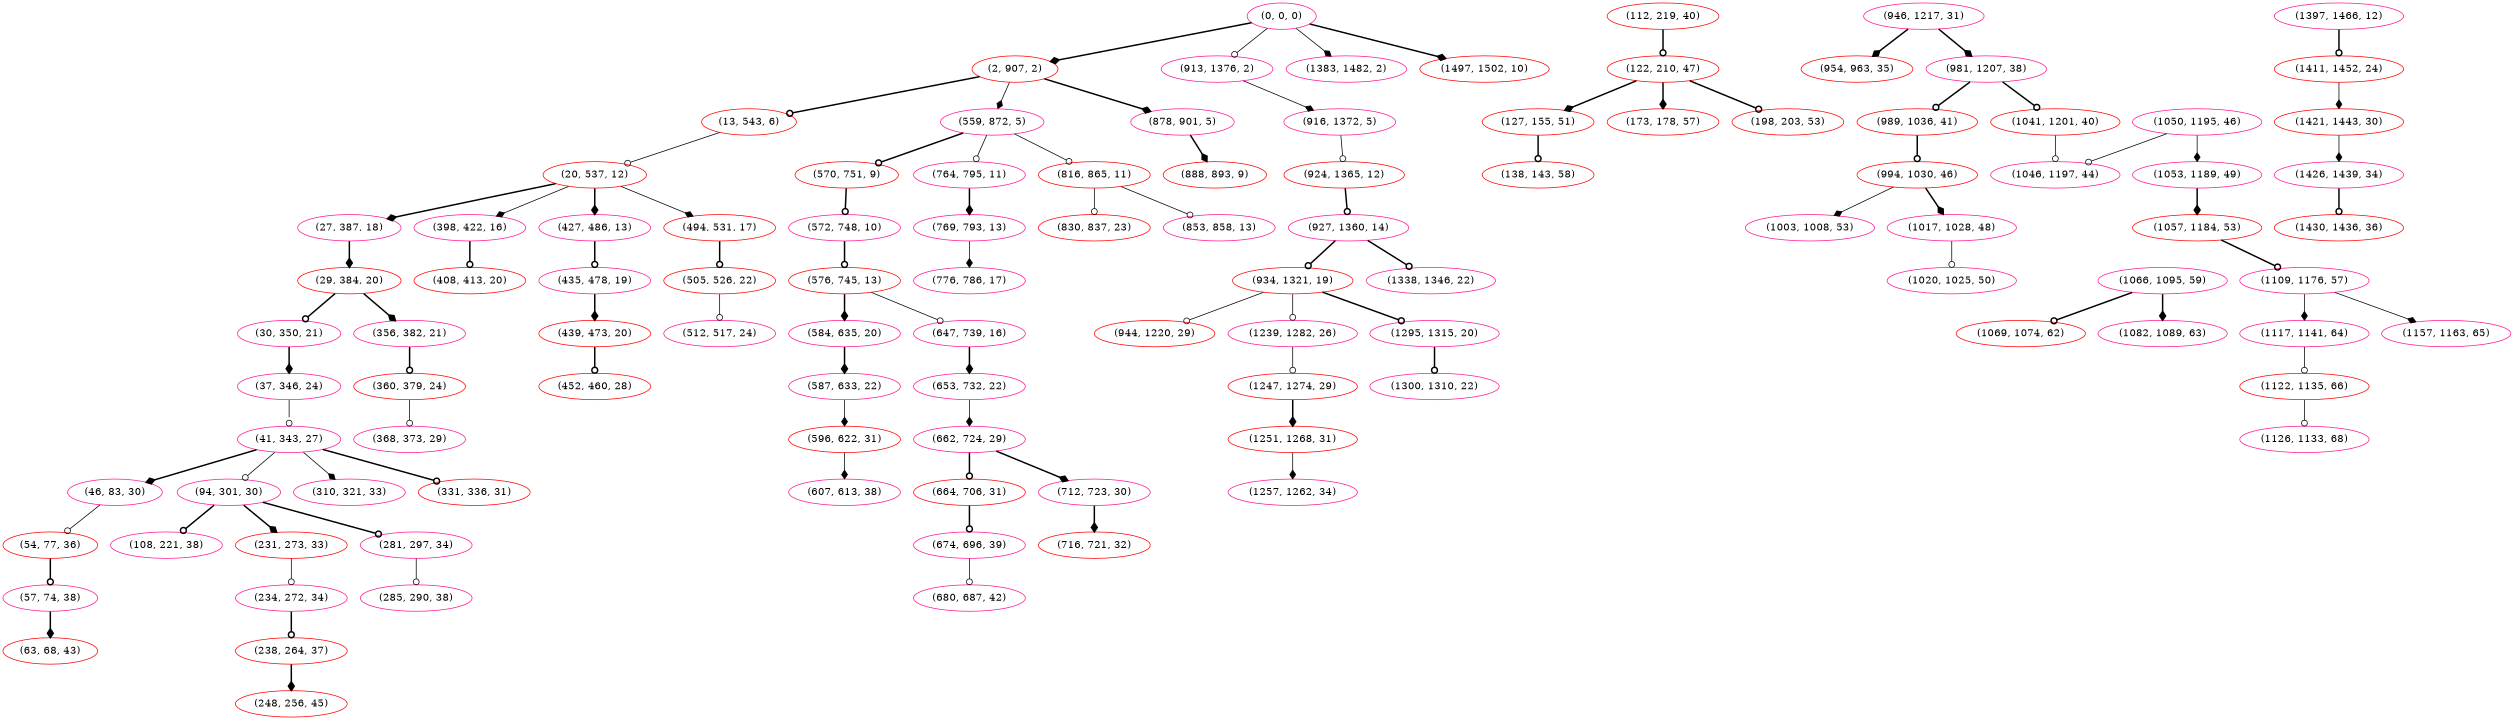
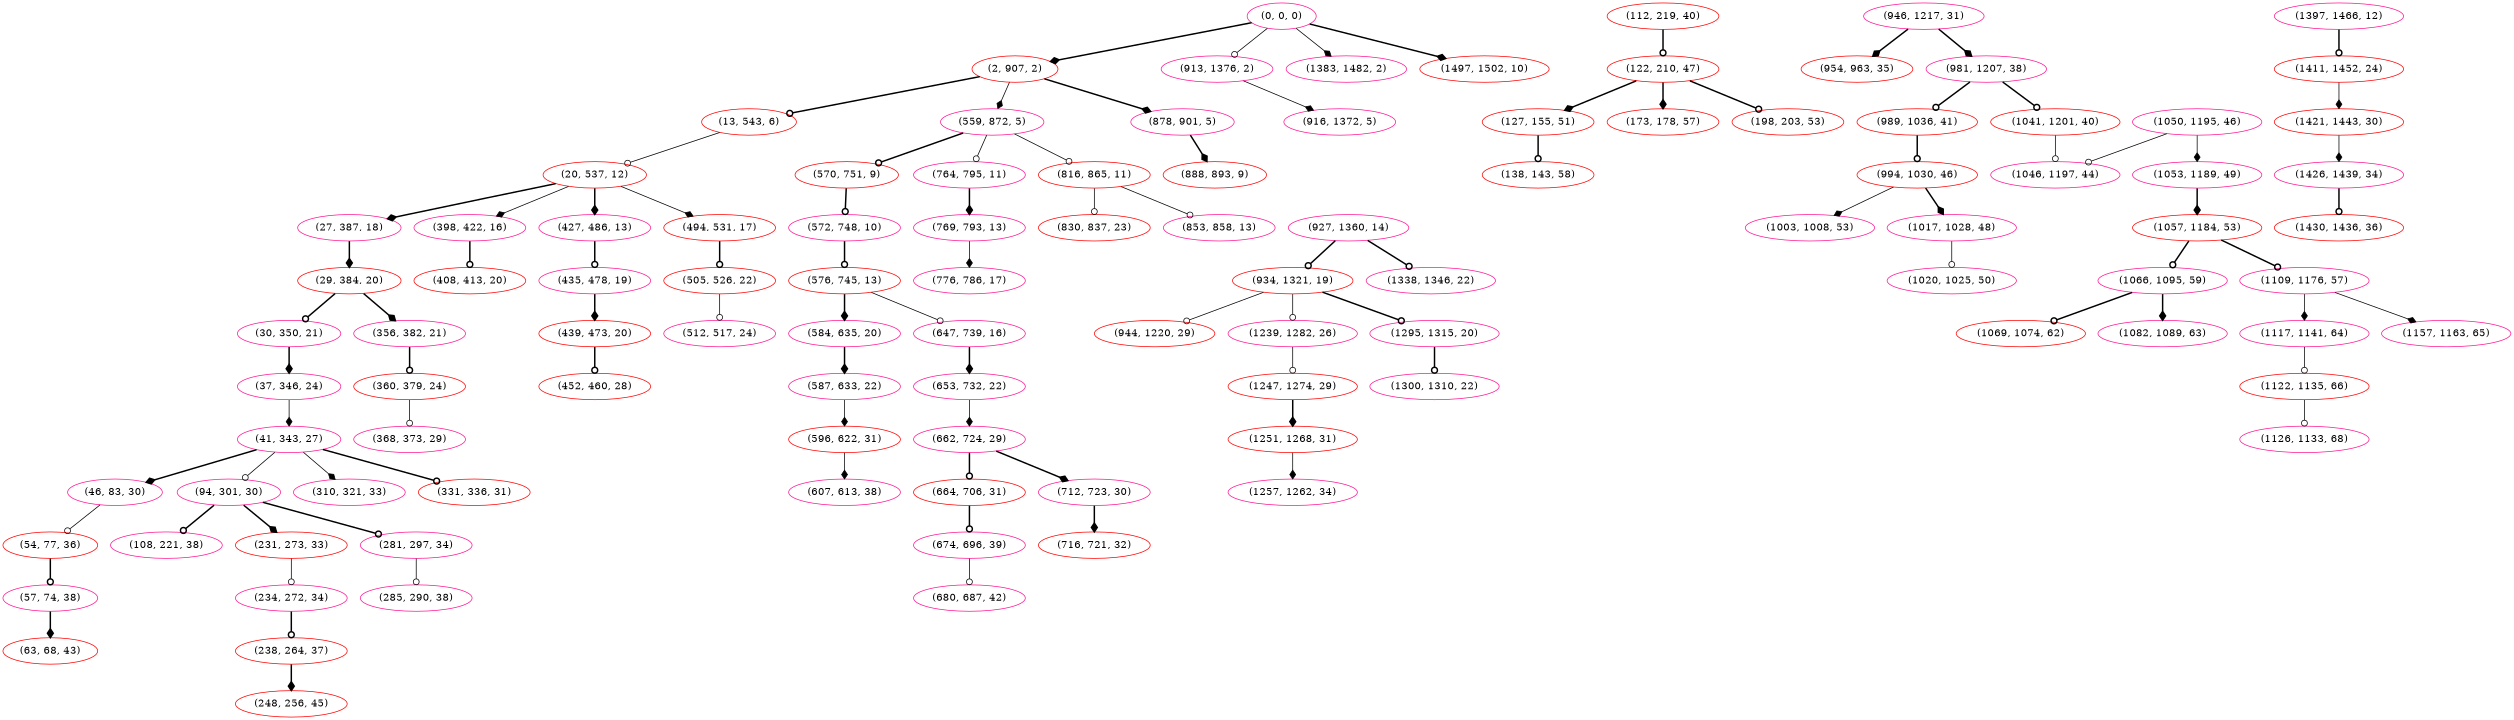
  digraph {
    node [color=deeppink]
    edge [arrowhead=odot style=bold]
    "(2, 907, 2)" [color=red]
    "(0, 0, 0)"
    "(913, 1376, 2)"
    "(1383, 1482, 2)"
    "(1497, 1502, 10)" [color=red]
    "(13, 543, 6)" [color=red]
    "(559, 872, 5)"
    "(878, 901, 5)"
    "(916, 1372, 5)"
    "(20, 537, 12)" [color=red]
    "(570, 751, 9)" [color=red]
    "(764, 795, 11)"
    "(816, 865, 11)" [color=red]
    "(888, 893, 9)" [color=red]
    "(27, 387, 18)"
    "(398, 422, 16)"
    "(427, 486, 13)"
    "(494, 531, 17)" [color=red]
    "(29, 384, 20)" [color=red]
    "(408, 413, 20)" [color=red]
    "(435, 478, 19)"
    "(505, 526, 22)" [color=red]
    "(30, 350, 21)"
    "(356, 382, 21)"
    "(37, 346, 24)"
    "(360, 379, 24)" [color=red]
    "(41, 343, 27)"
    "(46, 83, 30)"
    "(94, 301, 30)"
    "(310, 321, 33)"
    "(331, 336, 31)" [color=red]
    "(54, 77, 36)" [color=red]
    "(108, 221, 38)"
    "(231, 273, 33)" [color=red]
    "(281, 297, 34)"
    "(57, 74, 38)"
    "(63, 68, 43)" [color=red]
    "(234, 272, 34)"
    "(285, 290, 38)"
    "(112, 219, 40)" [color=red]
    "(122, 210, 47)" [color=red]
    "(127, 155, 51)" [color=red]
    "(173, 178, 57)" [color=red]
    "(198, 203, 53)" [color=red]
    "(138, 143, 58)" [color=red]
    "(238, 264, 37)" [color=red]
    "(248, 256, 45)" [color=red]
    "(368, 373, 29)"
    "(439, 473, 20)" [color=red]
    "(452, 460, 28)" [color=red]
    "(512, 517, 24)"
    "(572, 748, 10)"
    "(769, 793, 13)"
    "(830, 837, 23)" [color=red]
    "(853, 858, 13)"
    "(576, 745, 13)" [color=red]
    "(584, 635, 20)"
    "(647, 739, 16)"
    "(587, 633, 22)"
    "(653, 732, 22)"
    "(596, 622, 31)" [color=red]
    "(607, 613, 38)"
    "(662, 724, 29)"
    "(664, 706, 31)" [color=red]
    "(712, 723, 30)"
    "(674, 696, 39)"
    "(716, 721, 32)" [color=red]
    "(680, 687, 42)"
    "(776, 786, 17)"
-   "(924, 1365, 12)" [color=red]
    "(927, 1360, 14)"
    "(934, 1321, 19)" [color=red]
    "(1338, 1346, 22)"
    "(944, 1220, 29)" [color=red]
    "(1239, 1282, 26)"
    "(1295, 1315, 20)"
    "(1247, 1274, 29)" [color=red]
    "(1300, 1310, 22)"
    "(954, 963, 35)" [color=red]
    "(946, 1217, 31)"
    "(981, 1207, 38)"
    "(989, 1036, 41)" [color=red]
    "(1041, 1201, 40)" [color=red]
    "(994, 1030, 46)" [color=red]
    "(1046, 1197, 44)"
    "(1003, 1008, 53)"
    "(1017, 1028, 48)"
    "(1020, 1025, 50)"
    "(1050, 1195, 46)"
    "(1053, 1189, 49)"
    "(1057, 1184, 53)" [color=red]
    "(1066, 1095, 59)"
    "(1109, 1176, 57)"
    "(1069, 1074, 62)" [color=red]
    "(1082, 1089, 63)"
    "(1117, 1141, 64)"
    "(1157, 1163, 65)"
    "(1122, 1135, 66)" [color=red]
    "(1126, 1133, 68)"
    "(1251, 1268, 31)" [color=red]
    "(1257, 1262, 34)"
    "(1411, 1452, 24)" [color=red]
    "(1397, 1466, 12)"
    "(1421, 1443, 30)" [color=red]
    "(1426, 1439, 34)"
    "(1430, 1436, 36)" [color=red]
    "(2, 907, 2)" -> "(13, 543, 6)"
    "(2, 907, 2)" -> "(559, 872, 5)" [arrowhead=diamond style=solid]
    "(2, 907, 2)" -> "(878, 901, 5)" [arrowhead=diamond]
    "(0, 0, 0)" -> "(2, 907, 2)" [arrowhead=diamond]
    "(0, 0, 0)" -> "(913, 1376, 2)" [style=solid]
    "(0, 0, 0)" -> "(1383, 1482, 2)" [arrowhead=diamond style=solid]
    "(0, 0, 0)" -> "(1497, 1502, 10)" [arrowhead=diamond]
    "(913, 1376, 2)" -> "(916, 1372, 5)" [arrowhead=diamond style=solid]
    "(13, 543, 6)" -> "(20, 537, 12)" [style=solid]
    "(559, 872, 5)" -> "(570, 751, 9)"
    "(559, 872, 5)" -> "(764, 795, 11)" [style=solid]
    "(559, 872, 5)" -> "(816, 865, 11)" [style=solid]
    "(878, 901, 5)" -> "(888, 893, 9)" [arrowhead=diamond]
-   "(916, 1372, 5)" -> "(924, 1365, 12)" [style=solid]
    "(20, 537, 12)" -> "(27, 387, 18)" [arrowhead=diamond]
    "(20, 537, 12)" -> "(398, 422, 16)" [arrowhead=diamond style=solid]
    "(20, 537, 12)" -> "(427, 486, 13)" [arrowhead=diamond]
    "(20, 537, 12)" -> "(494, 531, 17)" [arrowhead=diamond style=solid]
    "(570, 751, 9)" -> "(572, 748, 10)"
    "(764, 795, 11)" -> "(769, 793, 13)" [arrowhead=diamond]
    "(816, 865, 11)" -> "(830, 837, 23)" [style=solid]
    "(816, 865, 11)" -> "(853, 858, 13)" [style=solid]
    "(27, 387, 18)" -> "(29, 384, 20)" [arrowhead=diamond]
    "(398, 422, 16)" -> "(408, 413, 20)"
    "(427, 486, 13)" -> "(435, 478, 19)"
    "(494, 531, 17)" -> "(505, 526, 22)"
    "(29, 384, 20)" -> "(30, 350, 21)"
    "(29, 384, 20)" -> "(356, 382, 21)" [arrowhead=diamond]
    "(435, 478, 19)" -> "(439, 473, 20)" [arrowhead=diamond]
    "(505, 526, 22)" -> "(512, 517, 24)" [style=solid]
    "(30, 350, 21)" -> "(37, 346, 24)" [arrowhead=diamond]
    "(356, 382, 21)" -> "(360, 379, 24)"
-   "(37, 346, 24)" -> "(41, 343, 27)" [style=solid]
+   "(37, 346, 24)" -> "(41, 343, 27)" [arrowhead=diamond style=solid]
    "(360, 379, 24)" -> "(368, 373, 29)" [style=solid]
    "(41, 343, 27)" -> "(46, 83, 30)" [arrowhead=diamond]
    "(41, 343, 27)" -> "(94, 301, 30)" [style=solid]
    "(41, 343, 27)" -> "(310, 321, 33)" [arrowhead=diamond style=solid]
    "(41, 343, 27)" -> "(331, 336, 31)"
    "(46, 83, 30)" -> "(54, 77, 36)" [style=solid]
    "(94, 301, 30)" -> "(108, 221, 38)"
    "(94, 301, 30)" -> "(231, 273, 33)" [arrowhead=diamond]
    "(94, 301, 30)" -> "(281, 297, 34)"
    "(54, 77, 36)" -> "(57, 74, 38)"
    "(231, 273, 33)" -> "(234, 272, 34)" [style=solid]
    "(281, 297, 34)" -> "(285, 290, 38)" [style=solid]
    "(57, 74, 38)" -> "(63, 68, 43)" [arrowhead=diamond]
    "(234, 272, 34)" -> "(238, 264, 37)"
    "(112, 219, 40)" -> "(122, 210, 47)"
    "(122, 210, 47)" -> "(127, 155, 51)" [arrowhead=diamond]
    "(122, 210, 47)" -> "(173, 178, 57)" [arrowhead=diamond]
    "(122, 210, 47)" -> "(198, 203, 53)"
    "(127, 155, 51)" -> "(138, 143, 58)"
    "(238, 264, 37)" -> "(248, 256, 45)" [arrowhead=diamond]
    "(439, 473, 20)" -> "(452, 460, 28)"
    "(572, 748, 10)" -> "(576, 745, 13)"
    "(769, 793, 13)" -> "(776, 786, 17)" [arrowhead=diamond style=solid]
    "(576, 745, 13)" -> "(584, 635, 20)" [arrowhead=diamond]
    "(576, 745, 13)" -> "(647, 739, 16)" [style=solid]
    "(584, 635, 20)" -> "(587, 633, 22)" [arrowhead=diamond]
    "(647, 739, 16)" -> "(653, 732, 22)" [arrowhead=diamond]
    "(587, 633, 22)" -> "(596, 622, 31)" [arrowhead=diamond style=solid]
    "(653, 732, 22)" -> "(662, 724, 29)" [arrowhead=diamond style=solid]
    "(596, 622, 31)" -> "(607, 613, 38)" [arrowhead=diamond style=solid]
    "(662, 724, 29)" -> "(664, 706, 31)"
    "(662, 724, 29)" -> "(712, 723, 30)" [arrowhead=diamond]
    "(664, 706, 31)" -> "(674, 696, 39)"
    "(712, 723, 30)" -> "(716, 721, 32)" [arrowhead=diamond]
    "(674, 696, 39)" -> "(680, 687, 42)" [style=solid]
-   "(924, 1365, 12)" -> "(927, 1360, 14)"
    "(927, 1360, 14)" -> "(934, 1321, 19)"
    "(927, 1360, 14)" -> "(1338, 1346, 22)"
    "(934, 1321, 19)" -> "(944, 1220, 29)" [style=solid]
    "(934, 1321, 19)" -> "(1239, 1282, 26)" [style=solid]
    "(934, 1321, 19)" -> "(1295, 1315, 20)"
    "(1239, 1282, 26)" -> "(1247, 1274, 29)" [style=solid]
    "(1295, 1315, 20)" -> "(1300, 1310, 22)"
    "(1247, 1274, 29)" -> "(1251, 1268, 31)" [arrowhead=diamond]
    "(946, 1217, 31)" -> "(954, 963, 35)" [arrowhead=diamond]
    "(946, 1217, 31)" -> "(981, 1207, 38)" [arrowhead=diamond]
    "(981, 1207, 38)" -> "(989, 1036, 41)"
    "(981, 1207, 38)" -> "(1041, 1201, 40)"
    "(989, 1036, 41)" -> "(994, 1030, 46)"
    "(1041, 1201, 40)" -> "(1046, 1197, 44)" [style=solid]
    "(994, 1030, 46)" -> "(1003, 1008, 53)" [arrowhead=diamond style=solid]
    "(994, 1030, 46)" -> "(1017, 1028, 48)" [arrowhead=diamond]
    "(1017, 1028, 48)" -> "(1020, 1025, 50)" [style=solid]
    "(1050, 1195, 46)" -> "(1046, 1197, 44)" [style=solid]
    "(1050, 1195, 46)" -> "(1053, 1189, 49)" [arrowhead=diamond style=solid]
    "(1053, 1189, 49)" -> "(1057, 1184, 53)" [arrowhead=diamond]
+   "(1057, 1184, 53)" -> "(1066, 1095, 59)"
    "(1057, 1184, 53)" -> "(1109, 1176, 57)"
    "(1066, 1095, 59)" -> "(1069, 1074, 62)"
    "(1066, 1095, 59)" -> "(1082, 1089, 63)" [arrowhead=diamond]
    "(1109, 1176, 57)" -> "(1117, 1141, 64)" [arrowhead=diamond style=solid]
    "(1109, 1176, 57)" -> "(1157, 1163, 65)" [arrowhead=diamond style=solid]
    "(1117, 1141, 64)" -> "(1122, 1135, 66)" [style=solid]
    "(1122, 1135, 66)" -> "(1126, 1133, 68)" [style=solid]
    "(1251, 1268, 31)" -> "(1257, 1262, 34)" [arrowhead=diamond style=solid]
    "(1411, 1452, 24)" -> "(1421, 1443, 30)" [arrowhead=diamond style=solid]
    "(1397, 1466, 12)" -> "(1411, 1452, 24)"
    "(1421, 1443, 30)" -> "(1426, 1439, 34)" [arrowhead=diamond style=solid]
    "(1426, 1439, 34)" -> "(1430, 1436, 36)"
  }
